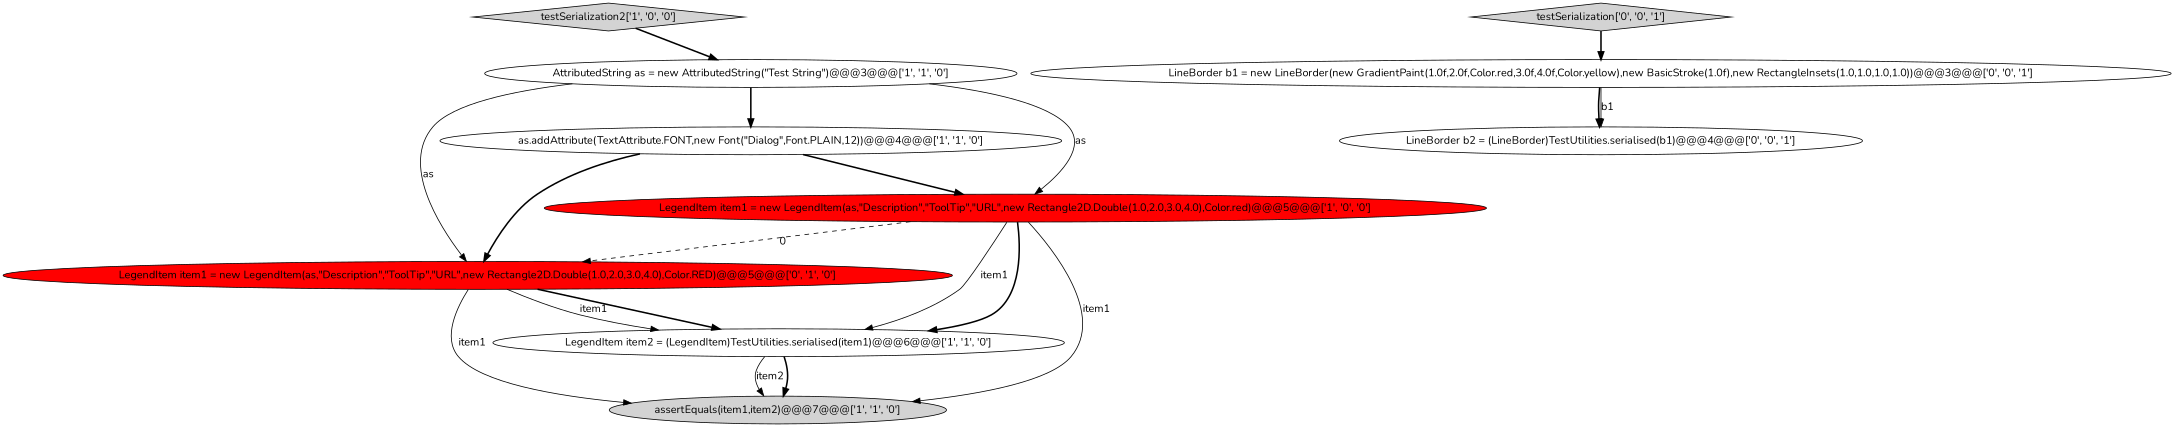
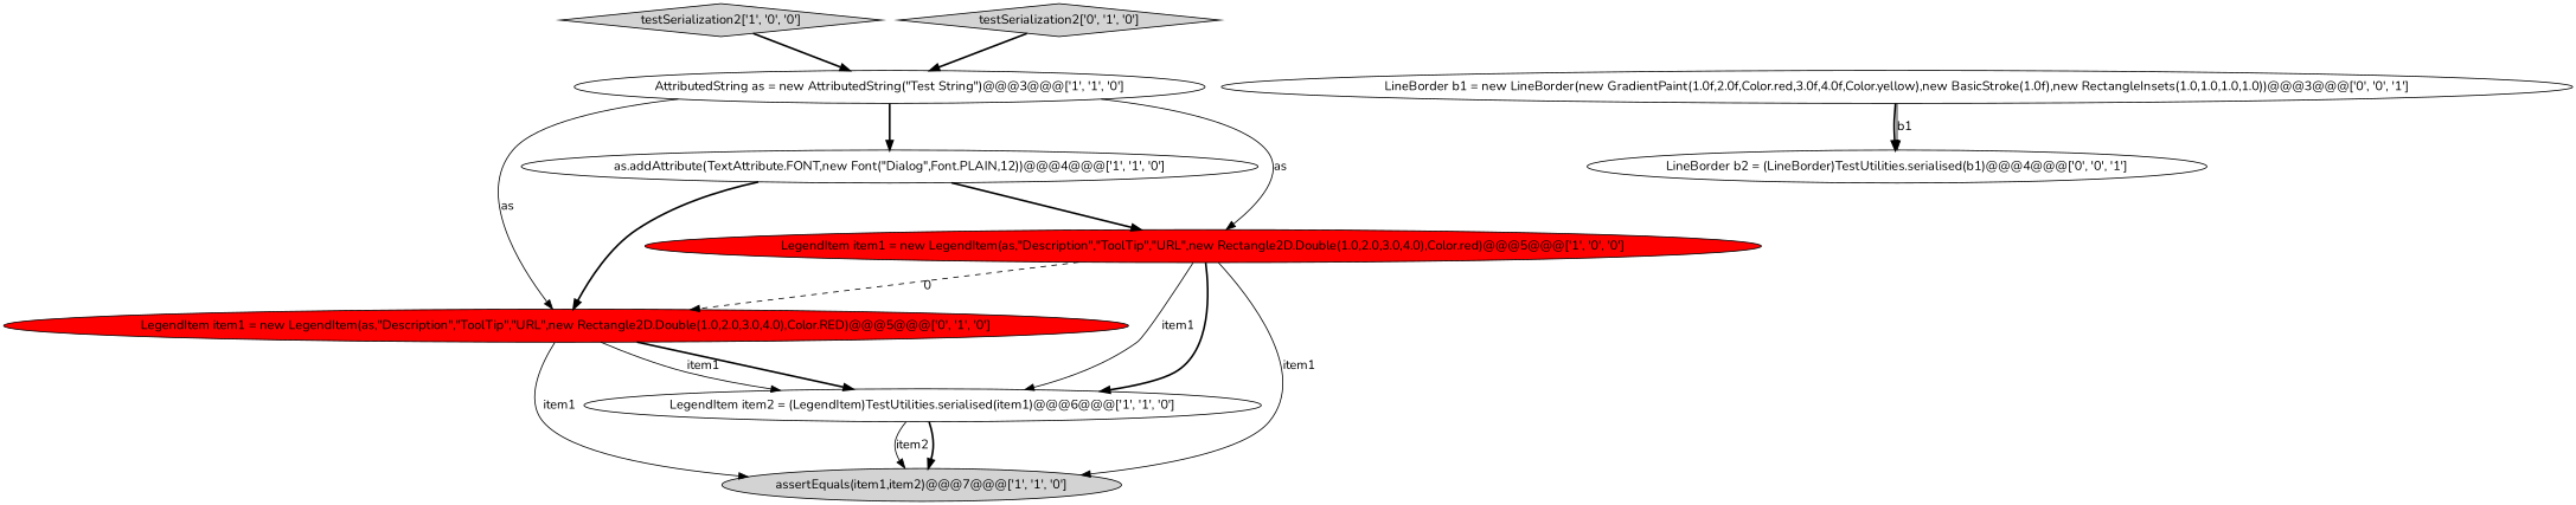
  digraph {
    fontname=Nunito
    node [fillcolor=white fontname=Nunito shape=ellipse style=filled]
    edge [fontname=Nunito style=bold]
    n1 [fillcolor=lightgray label="assertEquals(item1,item2)@@@7@@@['1', '1', '0']"]
    n2 [label="AttributedString as = new AttributedString(\"Test String\")@@@3@@@['1', '1', '0']"]
    n3 [fillcolor=red label="LegendItem item1 = new LegendItem(as,\"Description\",\"ToolTip\",\"URL\",new Rectangle2D.Double(1.0,2.0,3.0,4.0),Color.RED)@@@5@@@['0', '1', '0']"]
    n4 [fillcolor=red label="LegendItem item1 = new LegendItem(as,\"Description\",\"ToolTip\",\"URL\",new Rectangle2D.Double(1.0,2.0,3.0,4.0),Color.red)@@@5@@@['1', '0', '0']"]
    n5 [label="as.addAttribute(TextAttribute.FONT,new Font(\"Dialog\",Font.PLAIN,12))@@@4@@@['1', '1', '0']"]
    n6 [label="LegendItem item2 = (LegendItem)TestUtilities.serialised(item1)@@@6@@@['1', '1', '0']"]
    n7 [fillcolor=lightgray label="testSerialization2['1', '0', '0']" shape=diamond]
+   n8 [fillcolor=lightgray label="testSerialization2['0', '1', '0']" shape=diamond]
    n9 [label="LineBorder b2 = (LineBorder)TestUtilities.serialised(b1)@@@4@@@['0', '0', '1']"]
    n10 [label="LineBorder b1 = new LineBorder(new GradientPaint(1.0f,2.0f,Color.red,3.0f,4.0f,Color.yellow),new BasicStroke(1.0f),new RectangleInsets(1.0,1.0,1.0,1.0))@@@3@@@['0', '0', '1']"]
-   n11 [fillcolor=lightgray label="testSerialization['0', '0', '1']" shape=diamond]
    n2 -> n3 [label=as style=solid]
    n2 -> n4 [label=as style=solid]
    n2 -> n5
    n3 -> n1 [label=item1 style=solid]
    n3 -> n6
    n3 -> n6 [label=item1 style=solid]
    n4 -> n1 [label=item1 style=solid]
    n4 -> n3 [label=0 style=dashed]
    n4 -> n6
    n4 -> n6 [label=item1 style=solid]
    n5 -> n3
    n5 -> n4
    n6 -> n1
    n6 -> n1 [label=item2 style=solid]
    n7 -> n2
+   n8 -> n2
    n10 -> n9
    n10 -> n9 [label=b1 style=solid]
-   n11 -> n10
  }
